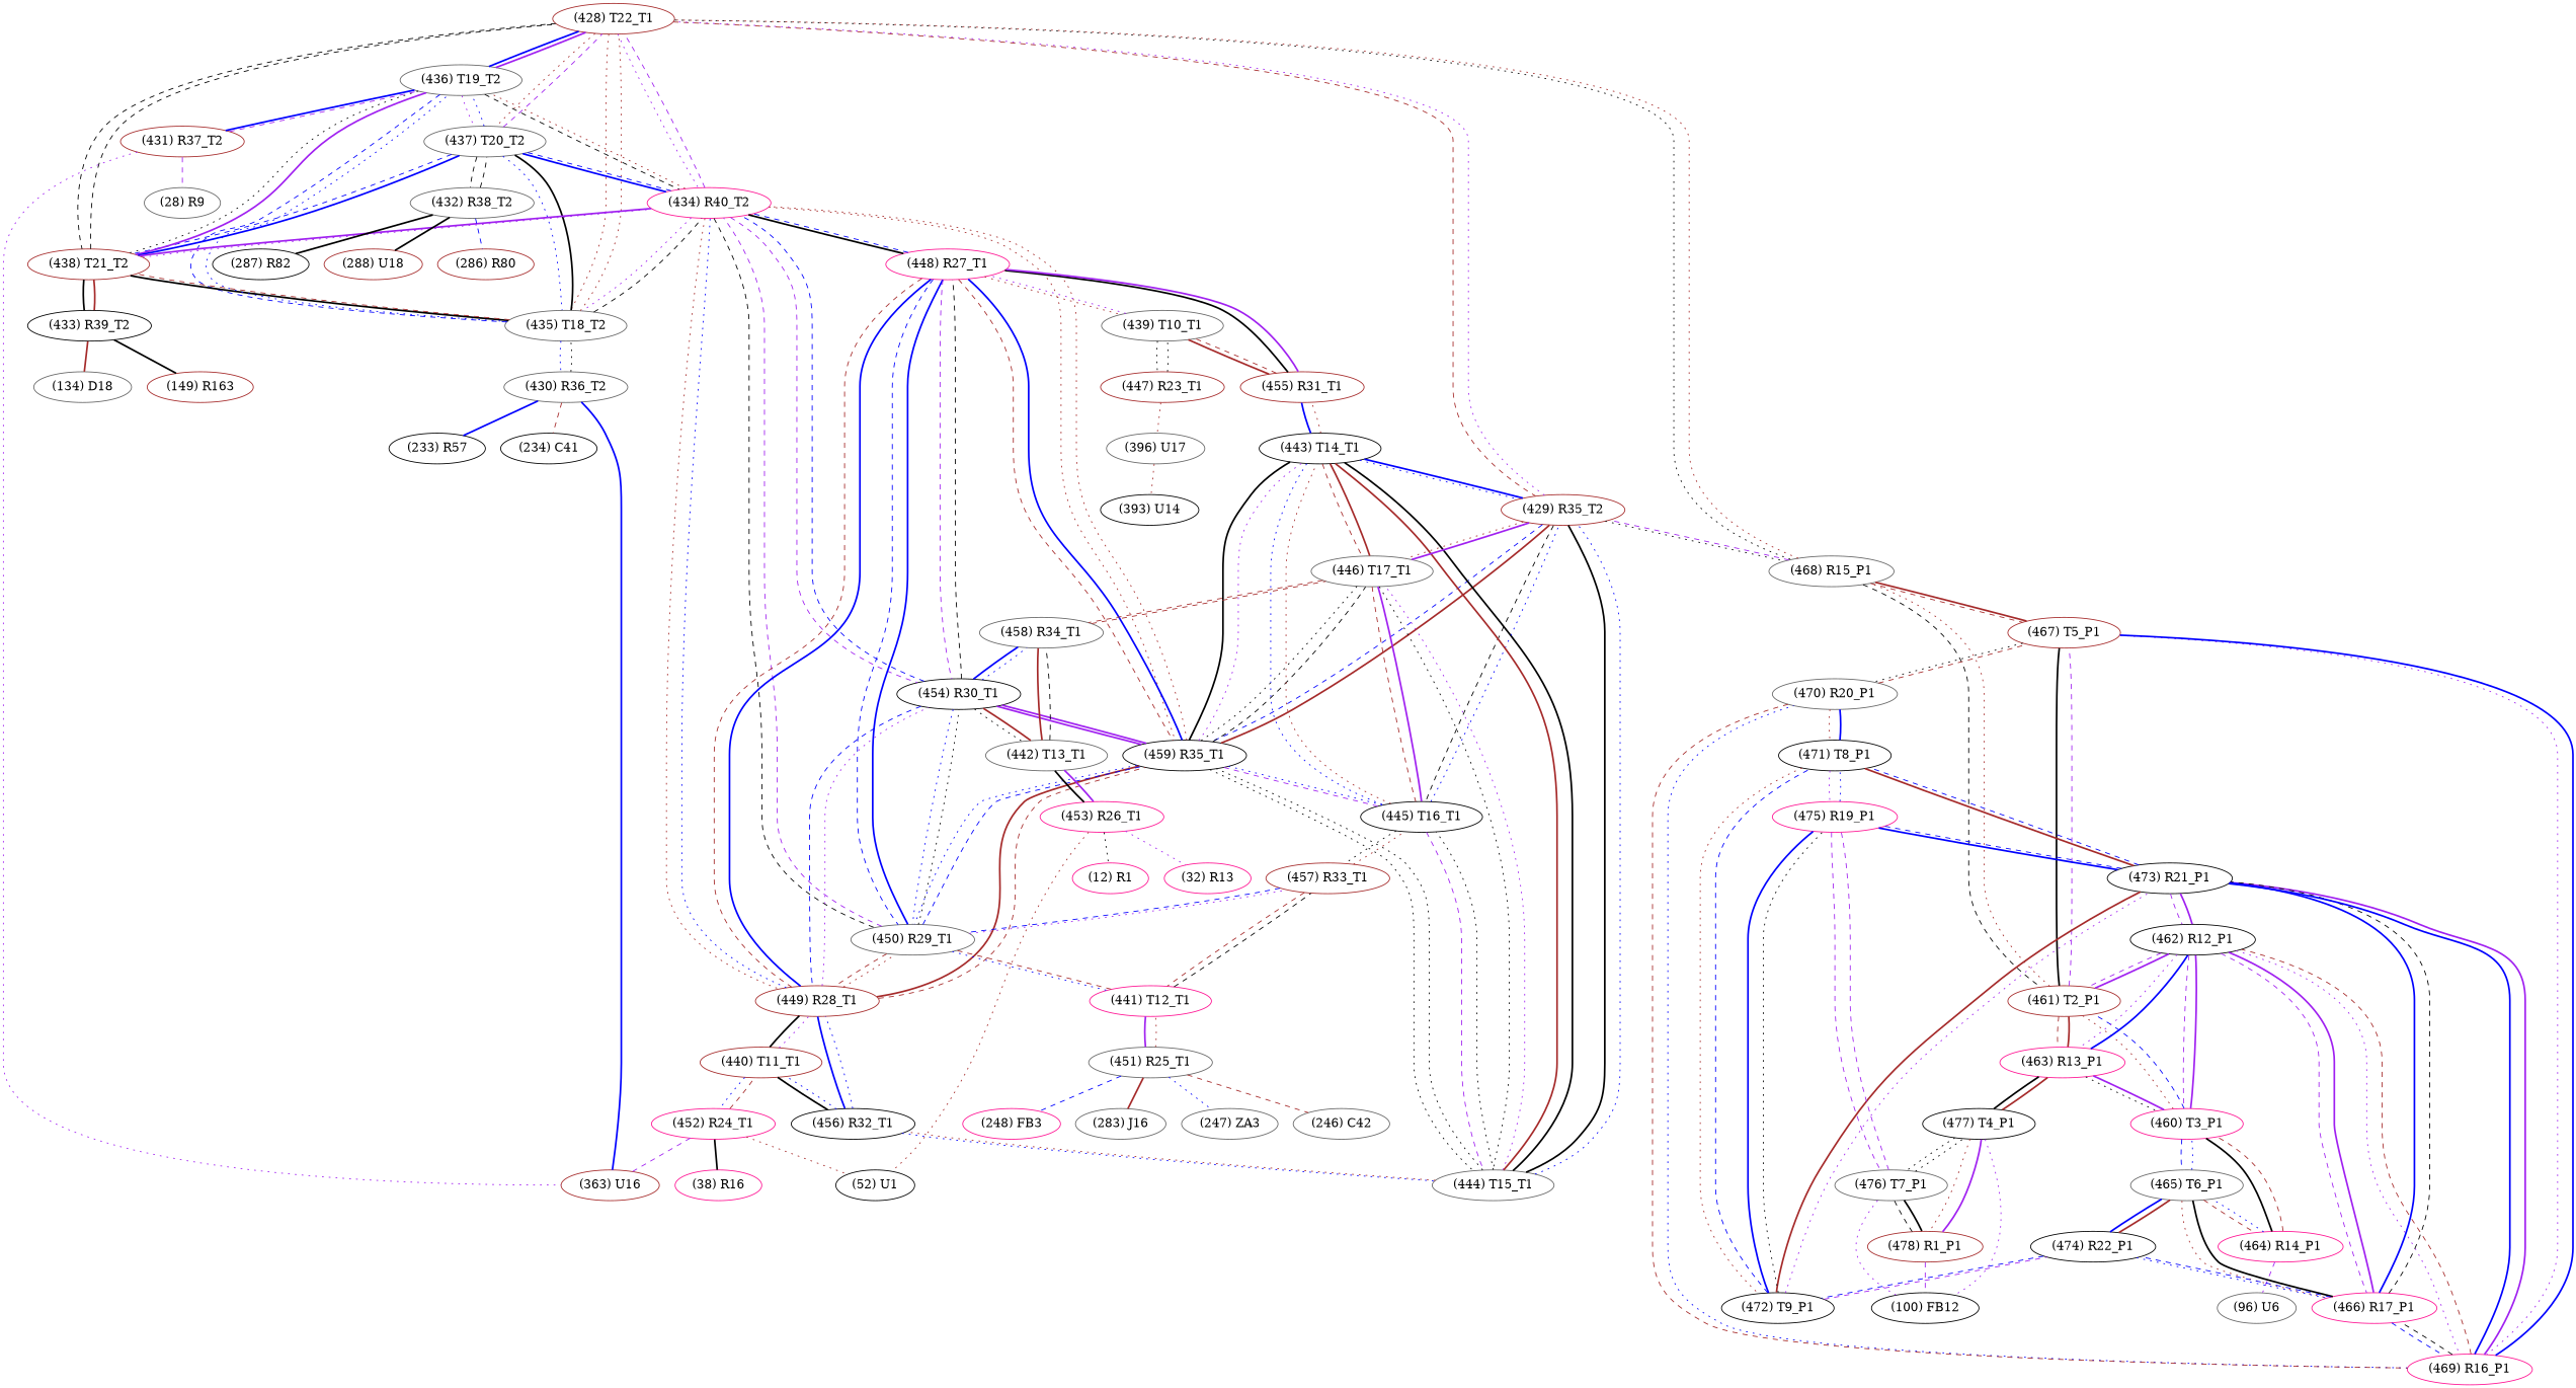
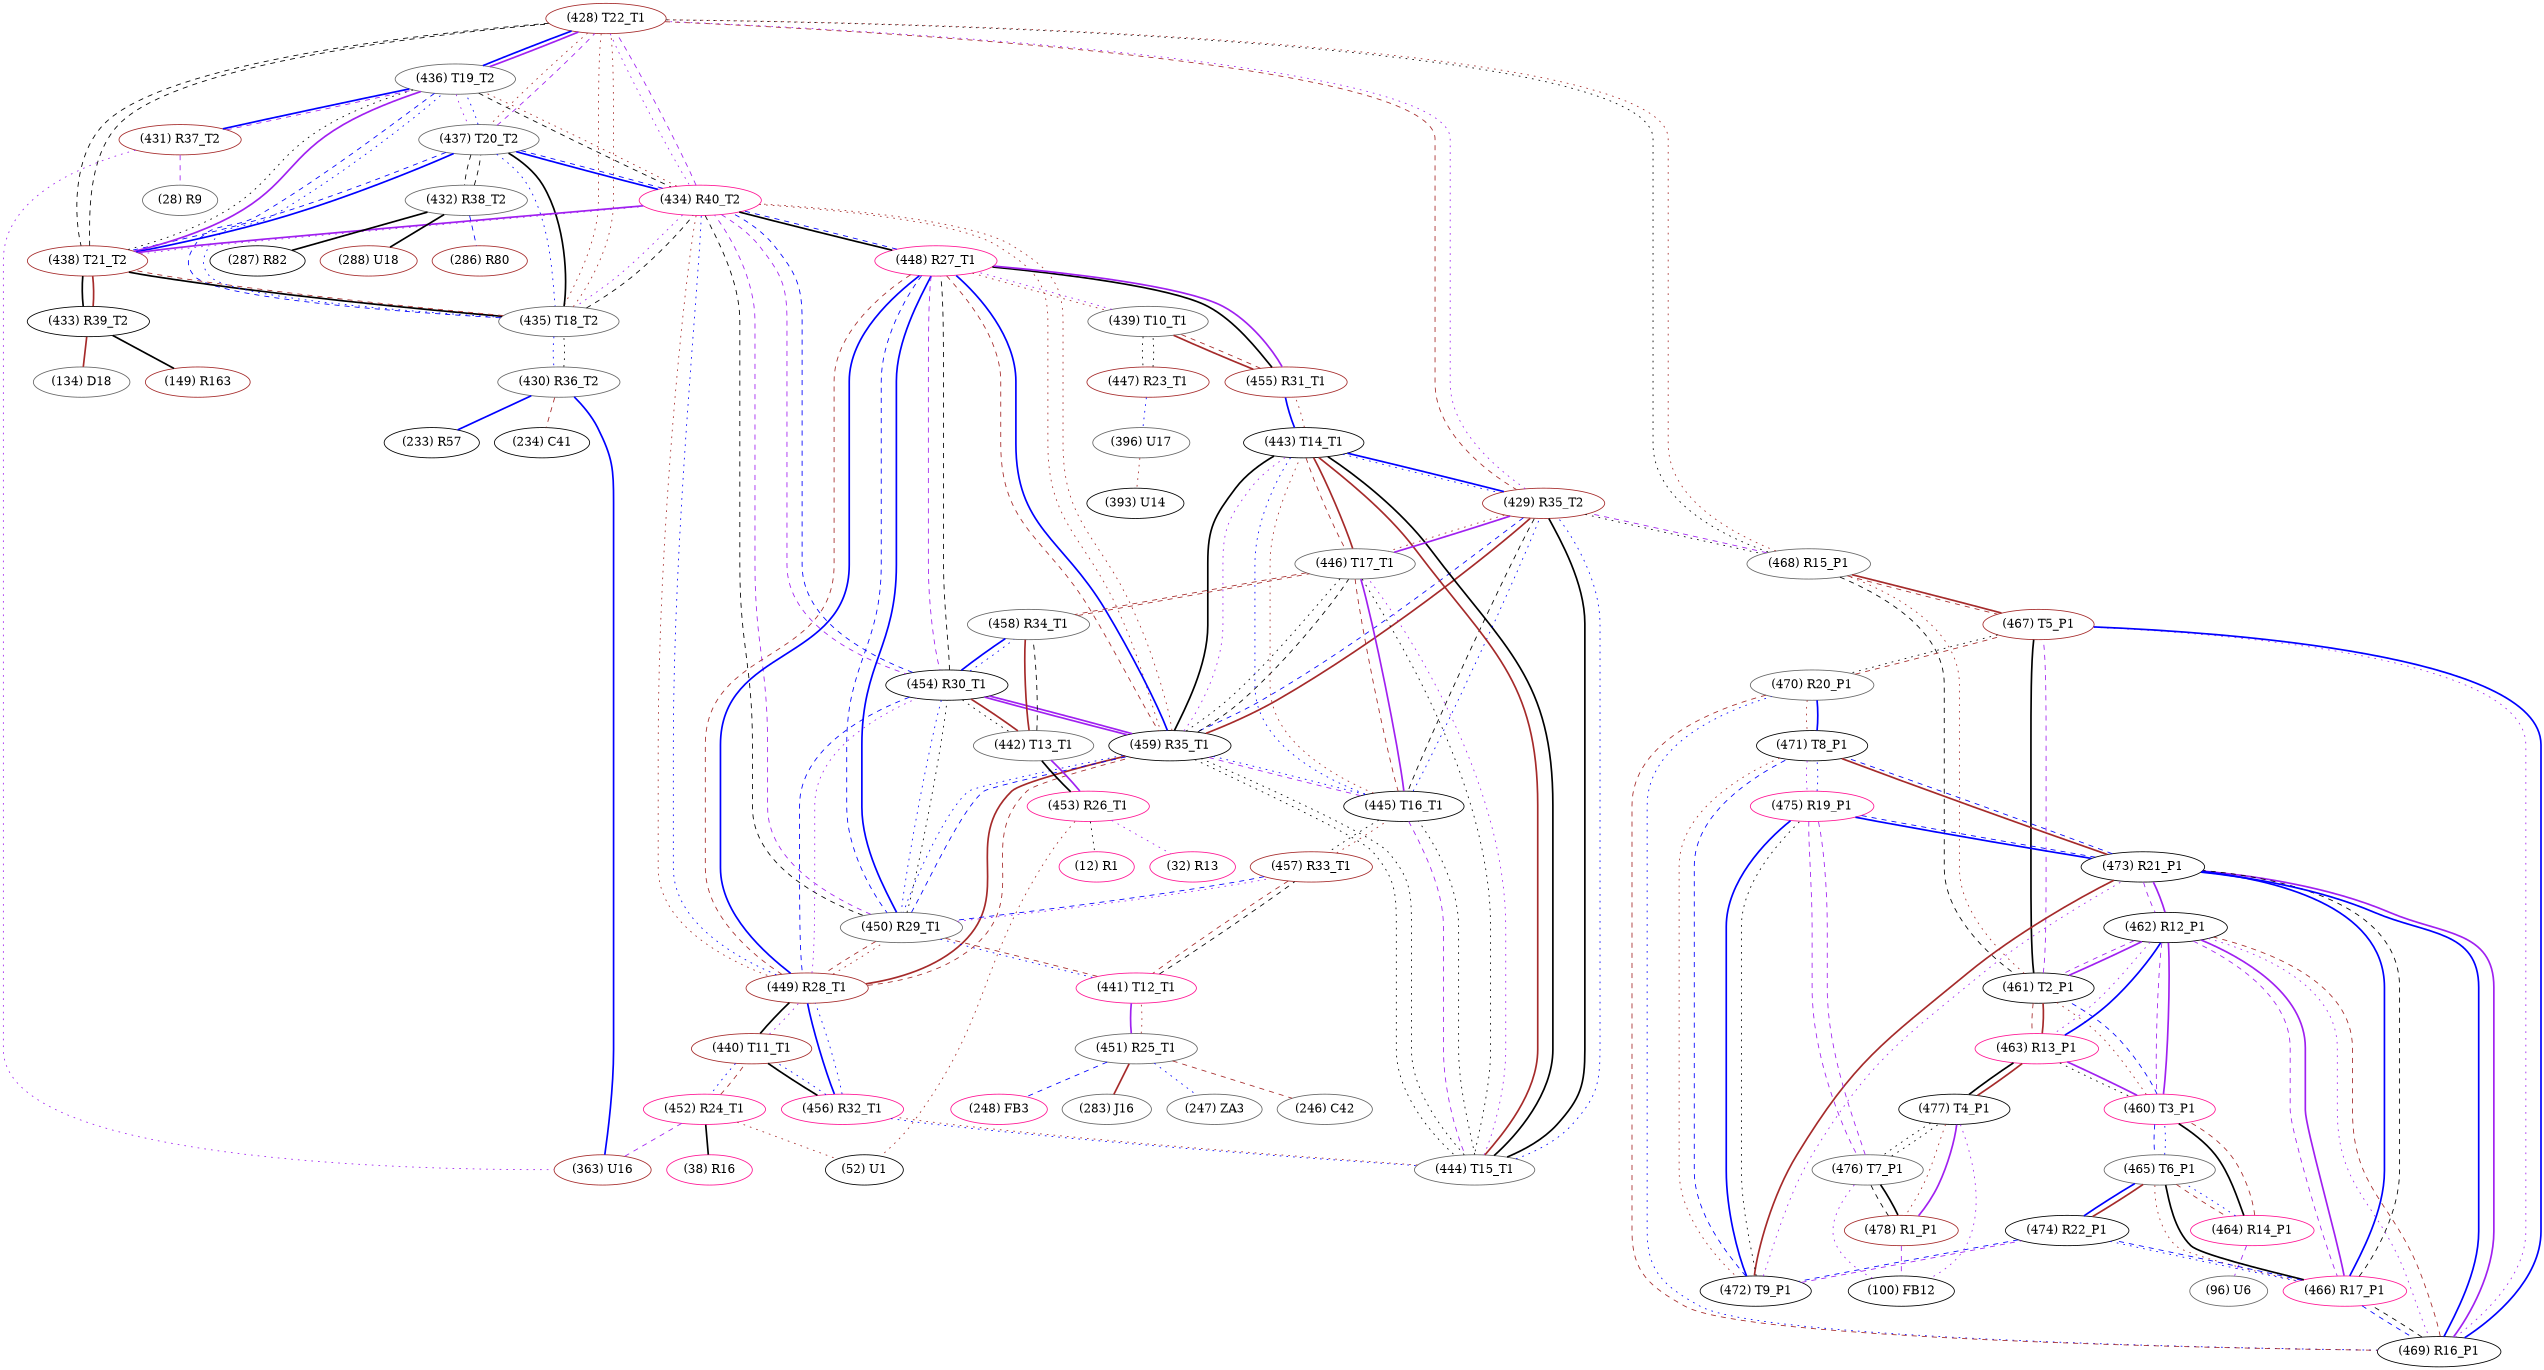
  graph {
    node [color=gray40]
    edge [color=blue style=dotted]
    n1 [color=brown label="(428) T22_T1"]
    n2 [label="(436) T19_T2"]
    n3 [label="(437) T20_T2"]
    n4 [color=brown label="(438) T21_T2"]
    n5 [label="(435) T18_T2"]
    n6 [color=deeppink label="(434) R40_T2"]
    n7 [label="(468) R15_P1"]
    n8 [color=brown label="(429) R35_T2"]
    n9 [color=brown label="(431) R37_T2"]
    n10 [label="(432) R38_T2"]
    n11 [color=black label="(433) R39_T2"]
    n12 [label="(430) R36_T2"]
    n13 [color=black label="(459) R35_T1"]
    n14 [label="(450) R29_T1"]
    n15 [color=brown label="(449) R28_T1"]
    n16 [color=black label="(454) R30_T1"]
    n17 [color=deeppink label="(448) R27_T1"]
-   n18 [color=brown label="(461) T2_P1"]
+   n18 [color=black label="(461) T2_P1"]
    n19 [color=brown label="(467) T5_P1"]
    n20 [label="(444) T15_T1"]
    n21 [color=black label="(445) T16_T1"]
    n22 [color=black label="(443) T14_T1"]
    n23 [label="(446) T17_T1"]
    n24 [color=brown label="(363) U16"]
    n25 [label="(28) R9"]
    n26 [color=brown label="(288) U18"]
    n27 [color=brown label="(286) R80"]
    n28 [color=black label="(287) R82"]
    n29 [color=brown label="(149) R163"]
    n30 [label="(134) D18"]
    n31 [color=black label="(233) R57"]
    n32 [color=black label="(234) C41"]
    n33 [color=brown label="(457) R33_T1"]
    n34 [color=deeppink label="(441) T12_T1"]
-   n35 [color=black label="(456) R32_T1"]
+   n35 [color=deeppink label="(456) R32_T1"]
    n36 [color=brown label="(440) T11_T1"]
    n37 [label="(458) R34_T1"]
    n38 [label="(442) T13_T1"]
    n39 [color=brown label="(455) R31_T1"]
    n40 [label="(439) T10_T1"]
    n41 [color=deeppink label="(460) T3_P1"]
    n42 [color=deeppink label="(463) R13_P1"]
    n43 [color=black label="(462) R12_P1"]
-   n44 [color=deeppink label="(469) R16_P1"]
+   n44 [color=black label="(469) R16_P1"]
    n45 [label="(470) R20_P1"]
    n46 [label="(451) R25_T1"]
    n47 [color=deeppink label="(452) R24_T1"]
    n48 [color=deeppink label="(453) R26_T1"]
    n49 [color=brown label="(447) R23_T1"]
    n50 [label="(396) U17"]
    n51 [color=black label="(393) U14"]
    n52 [color=black label="(52) U1"]
    n53 [color=deeppink label="(38) R16"]
    n54 [label="(247) ZA3"]
    n55 [label="(246) C42"]
    n56 [color=deeppink label="(248) FB3"]
    n57 [label="(283) J16"]
    n58 [color=deeppink label="(32) R13"]
    n59 [color=deeppink label="(12) R1"]
    n60 [color=deeppink label="(464) R14_P1"]
    n61 [label="(465) T6_P1"]
    n62 [label="(96) U6"]
    n63 [color=deeppink label="(466) R17_P1"]
    n64 [color=black label="(474) R22_P1"]
    n65 [color=black label="(477) T4_P1"]
    n66 [color=black label="(473) R21_P1"]
    n67 [color=black label="(472) T9_P1"]
    n68 [label="(476) T7_P1"]
    n69 [color=brown label="(478) R1_P1"]
    n70 [color=black label="(100) FB12"]
    n71 [color=black label="(471) T8_P1"]
    n72 [color=deeppink label="(475) R19_P1"]
    n1 -- n2 [style=bold]
    n1 -- n3 [color=brown]
    n1 -- n4 [color=black style=dashed]
    n1 -- n5 [color=brown]
    n1 -- n6 [color=purple]
    n1 -- n7 [color=black]
    n1 -- n8 [color=brown style=dashed]
    n2 -- n1 [color=purple style=bold]
    n2 -- n3 [color=purple]
    n2 -- n4 [color=black]
    n2 -- n5 [style=dashed]
    n2 -- n6 [color=black style=dashed]
    n2 -- n9 [style=bold]
    n3 -- n1 [color=purple style=dashed]
    n3 -- n2
    n3 -- n4 [style=dashed]
    n3 -- n5
    n3 -- n6 [style=bold]
    n3 -- n10 [color=black style=dashed]
    n4 -- n1 [color=black style=dashed]
    n4 -- n2 [color=purple style=bold]
    n4 -- n3 [style=bold]
    n4 -- n5 [color=black style=bold]
    n4 -- n6 [color=purple]
    n4 -- n11 [color=black style=bold]
    n5 -- n1 [color=brown]
    n5 -- n2
    n5 -- n3 [color=black style=bold]
    n5 -- n4 [color=brown style=dashed]
    n5 -- n6 [color=black style=dashed]
    n5 -- n12
    n6 -- n1 [color=purple style=dashed]
    n6 -- n2 [color=brown]
    n6 -- n3 [style=dashed]
    n6 -- n4 [color=purple style=bold]
    n6 -- n5 [color=purple]
    n6 -- n13 [color=brown]
    n6 -- n14 [color=black style=dashed]
    n6 -- n15 [color=brown]
    n6 -- n16 [color=purple style=dashed]
    n6 -- n17 [color=black style=bold]
    n7 -- n1 [color=brown]
    n7 -- n8 [color=purple style=dashed]
    n7 -- n18 [color=black style=dashed]
    n7 -- n19 [color=brown style=dashed]
    n8 -- n1 [color=purple]
    n8 -- n7 [color=black]
    n8 -- n13 [style=dashed]
    n8 -- n20 [color=black style=bold]
    n8 -- n21 [color=black style=dashed]
    n8 -- n22 [style=bold]
    n8 -- n23 [color=brown]
    n9 -- n2 [color=purple style=dashed]
    n9 -- n24 [color=purple]
    n9 -- n25 [color=purple style=dashed]
    n10 -- n3 [color=black style=dashed]
    n10 -- n26 [color=black style=bold]
    n10 -- n27 [style=dashed]
    n10 -- n28 [color=black style=bold]
    n11 -- n4 [color=brown style=bold]
    n11 -- n29 [color=black style=bold]
    n11 -- n30 [color=brown style=bold]
    n12 -- n5 [color=black]
    n12 -- n24 [style=bold]
    n12 -- n31 [style=bold]
    n12 -- n32 [color=brown style=dashed]
    n13 -- n6 [color=brown]
    n13 -- n8 [color=brown style=bold]
    n13 -- n14
    n13 -- n15 [color=brown style=bold]
    n13 -- n16 [color=purple style=bold]
    n13 -- n17 [style=bold]
    n13 -- n20 [color=black]
    n13 -- n21 [color=purple style=dashed]
    n13 -- n22 [color=purple]
    n13 -- n23 [color=black style=dashed]
    n14 -- n6 [color=purple style=dashed]
    n14 -- n13 [style=dashed]
    n14 -- n15 [color=brown style=dashed]
    n14 -- n16 [color=black]
    n14 -- n17 [style=bold]
    n14 -- n33 [color=purple]
    n14 -- n34
    n15 -- n6
    n15 -- n13 [color=brown style=dashed]
    n15 -- n14 [color=brown]
    n15 -- n16 [color=purple]
    n15 -- n17 [style=bold]
    n15 -- n35 [style=bold]
    n15 -- n36 [color=black style=bold]
    n16 -- n6 [style=dashed]
    n16 -- n13 [color=purple style=bold]
    n16 -- n14
    n16 -- n15 [style=dashed]
    n16 -- n17 [color=black style=dashed]
    n16 -- n37
    n16 -- n38 [color=black]
    n17 -- n6 [style=dashed]
    n17 -- n13 [color=brown style=dashed]
    n17 -- n14 [style=dashed]
    n17 -- n15 [color=brown style=dashed]
    n17 -- n16 [color=purple style=dashed]
    n17 -- n39 [color=black style=bold]
    n17 -- n40 [color=brown]
    n18 -- n7 [color=brown]
    n18 -- n19 [color=purple style=dashed]
    n18 -- n41 [color=brown]
    n18 -- n42 [color=brown style=dashed]
    n18 -- n43 [color=purple style=bold]
    n19 -- n7 [color=brown style=bold]
    n19 -- n18 [color=black style=bold]
    n19 -- n44 [color=purple]
    n19 -- n45 [color=black]
    n20 -- n8
    n20 -- n13 [color=black]
    n20 -- n21 [color=black]
    n20 -- n22 [color=black style=bold]
    n20 -- n23 [color=purple]
    n20 -- n35 [color=brown]
    n21 -- n8
    n21 -- n13
    n21 -- n20 [color=purple style=dashed]
    n21 -- n22 [color=brown]
    n21 -- n23 [color=purple style=bold]
    n21 -- n33 [color=black]
    n22 -- n8
    n22 -- n13 [color=black style=bold]
    n22 -- n20 [color=brown style=bold]
    n22 -- n21
    n22 -- n23 [color=brown style=dashed]
    n22 -- n39 [color=brown]
    n23 -- n8 [color=purple style=bold]
    n23 -- n13 [color=black]
    n23 -- n20 [color=black]
    n23 -- n21 [color=brown style=dashed]
    n23 -- n22 [color=brown style=bold]
    n23 -- n37 [color=brown style=dashed]
    n33 -- n14 [style=dashed]
    n33 -- n21 [color=brown]
    n33 -- n34 [color=brown style=dashed]
    n34 -- n14 [color=brown style=dashed]
    n34 -- n33 [color=black style=dashed]
    n34 -- n46 [color=purple style=bold]
    n35 -- n15
    n35 -- n20
    n35 -- n36
    n36 -- n15 [color=purple]
    n36 -- n35 [color=black style=bold]
    n36 -- n47
    n37 -- n16 [style=bold]
    n37 -- n23 [color=brown style=dashed]
    n37 -- n38 [color=brown style=bold]
    n38 -- n16 [color=brown style=bold]
    n38 -- n37 [color=black style=dashed]
    n38 -- n48 [color=black style=bold]
    n39 -- n17 [color=purple style=bold]
    n39 -- n22 [style=bold]
    n39 -- n40 [color=brown style=dashed]
    n40 -- n17 [color=purple]
    n40 -- n39 [color=brown style=bold]
    n40 -- n49 [color=black]
    n41 -- n18 [style=dashed]
    n41 -- n42 [color=purple style=bold]
    n41 -- n43 [color=purple style=bold]
    n41 -- n60 [color=black style=bold]
    n41 -- n61 [style=dashed]
    n42 -- n18 [color=brown style=bold]
    n42 -- n41 [color=black]
    n42 -- n43 [style=bold]
    n42 -- n65 [color=black style=bold]
    n43 -- n18 [color=purple style=dashed]
    n43 -- n41 [color=purple style=dashed]
    n43 -- n42 [color=purple]
    n43 -- n44 [color=purple]
    n43 -- n63 [color=purple style=dashed]
    n43 -- n66 [color=purple style=bold]
    n44 -- n19 [style=bold]
    n44 -- n43 [color=brown style=dashed]
    n44 -- n45
    n44 -- n63 [color=black style=dashed]
    n44 -- n66 [color=purple style=bold]
    n45 -- n19 [color=brown style=dashed]
    n45 -- n44 [color=brown style=dashed]
    n45 -- n71 [color=brown]
    n46 -- n34 [color=brown]
    n46 -- n54
    n46 -- n55 [color=brown style=dashed]
    n46 -- n56 [style=dashed]
    n46 -- n57 [color=brown style=bold]
    n47 -- n24 [color=purple style=dashed]
    n47 -- n36 [color=brown style=dashed]
    n47 -- n52 [color=brown]
    n47 -- n53 [color=black style=bold]
    n48 -- n38 [color=purple style=bold]
    n48 -- n52 [color=brown]
    n48 -- n58 [color=purple]
    n48 -- n59 [color=black]
    n49 -- n40 [color=black]
-   n49 -- n50 [color=brown]
+   n49 -- n50
    n50 -- n51 [color=brown]
    n60 -- n41 [color=brown style=dashed]
    n60 -- n61
    n60 -- n62 [color=purple style=dashed]
    n61 -- n41
    n61 -- n60 [color=brown style=dashed]
    n61 -- n63 [color=brown]
    n61 -- n64 [style=bold]
    n63 -- n43 [color=purple style=bold]
    n63 -- n44 [style=dashed]
    n63 -- n61 [color=black style=bold]
    n63 -- n64 [style=dashed]
    n63 -- n66 [color=black style=dashed]
    n64 -- n61 [color=brown style=bold]
    n64 -- n63
    n64 -- n67 [style=dashed]
    n65 -- n42 [color=brown style=bold]
    n65 -- n68 [color=black]
    n65 -- n69 [color=brown]
    n65 -- n70 [color=purple]
    n66 -- n43 [color=purple style=dashed]
    n66 -- n44 [style=bold]
    n66 -- n63 [style=bold]
    n66 -- n67 [color=brown style=bold]
    n66 -- n71 [style=dashed]
    n66 -- n72 [style=dashed]
    n67 -- n64 [color=purple style=dashed]
    n67 -- n66 [color=purple]
    n67 -- n71 [style=dashed]
    n67 -- n72 [color=black]
    n68 -- n65 [color=black]
    n68 -- n69 [color=black style=dashed]
    n68 -- n70 [color=purple]
    n68 -- n72 [color=purple style=dashed]
    n69 -- n65 [color=purple style=bold]
    n69 -- n68 [color=black style=bold]
    n69 -- n70 [color=purple style=dashed]
    n71 -- n45 [style=bold]
    n71 -- n66 [color=brown style=bold]
    n71 -- n67 [color=brown]
    n71 -- n72 [color=purple]
    n72 -- n66 [style=bold]
    n72 -- n67 [style=bold]
    n72 -- n68 [color=purple style=dashed]
    n72 -- n71
  }
